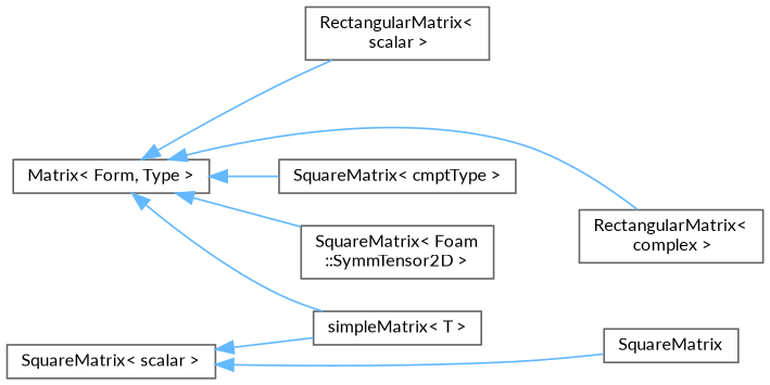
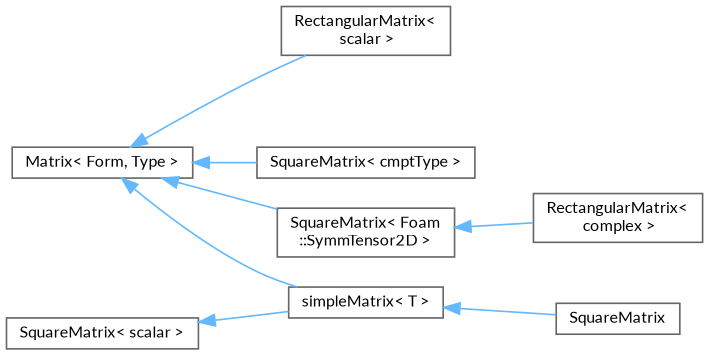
  digraph {
    fontname=Lato
    rankdir=LR
    node [color=grey40 fillcolor=white fontname=Lato fontsize=10 shape=box style=filled]
    edge [color=steelblue1 dir=back fontname=Lato fontsize=10 labelfontname=Helvetica labelfontsize=10 style=solid]
    n1 [height=0.2 label="Matrix\< Form, Type \>" width=0.4]
    n2 [height=0.2 label="RectangularMatrix\<\l scalar \>" width=0.4]
    n3 [height=0.2 label="RectangularMatrix\<\l complex \>" width=0.4]
    n4 [height=0.2 label="SquareMatrix\< cmptType \>" width=0.4]
    n5 [height=0.2 label="SquareMatrix\< Foam\l::SymmTensor2D \>" width=0.4]
    n6 [height=0.2 label="simpleMatrix\< T \>" width=0.4]
    n7 [height=0.2 label="SquareMatrix\< scalar \>" width=0.4]
    n8 [height=0.2 label=SquareMatrix width=0.4]
    n1 -> n2
-   n1 -> n3
+   n5 -> n3
    n1 -> n4
    n1 -> n5
    n1 -> n6
    n7 -> n6
-   n7 -> n8
+   n6 -> n8
  }
